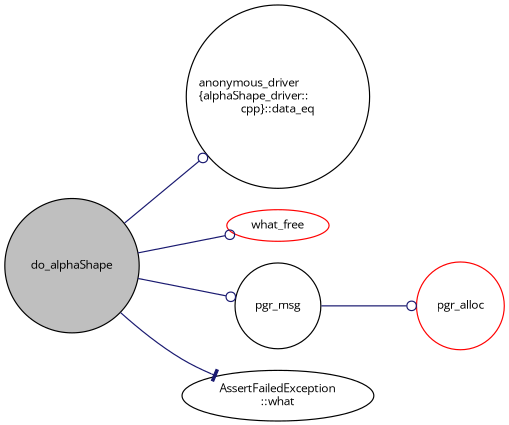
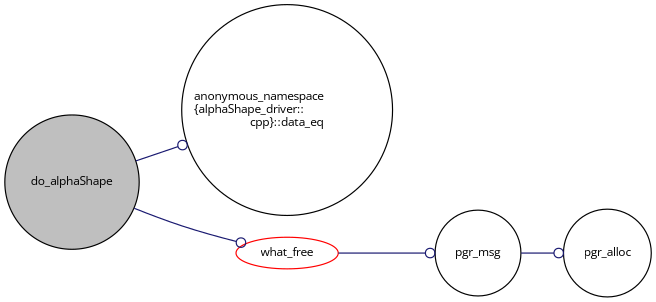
  digraph {
    fontname="Open Sans"
    rankdir=LR
    node [color=black fillcolor=white fontname="Open Sans" fontsize=10 shape=circle style=filled]
    edge [arrowhead=odot color=midnightblue fontname="Open Sans" fontsize=10 labelfontname=Helvetica labelfontsize=10 style=solid]
    n1 [fillcolor=grey75 fontcolor=black height=0.2 label=do_alphaShape width=0.4]
-   n2 [height=0.2 label="anonymous_driver\l\{alphaShape_driver::\lcpp\}::data_eq" width=0.4]
+   n2 [height=0.2 label="anonymous_namespace\l\{alphaShape_driver::\lcpp\}::data_eq" width=0.4]
    n3 [color=red height=0.2 label=what_free shape=ellipse width=0.4]
    n4 [height=0.2 label=pgr_msg width=0.4]
-   n5 [height=0.2 label="AssertFailedException\l::what" shape=ellipse width=0.4]
-   n6 [color=red height=0.2 label=pgr_alloc width=0.4]
+   n6 [height=0.2 label=pgr_alloc width=0.4]
    n1 -> n2
    n1 -> n3
-   n1 -> n4
-   n1 -> n5 [arrowhead=tee]
+   n3 -> n4
    n4 -> n6
  }
